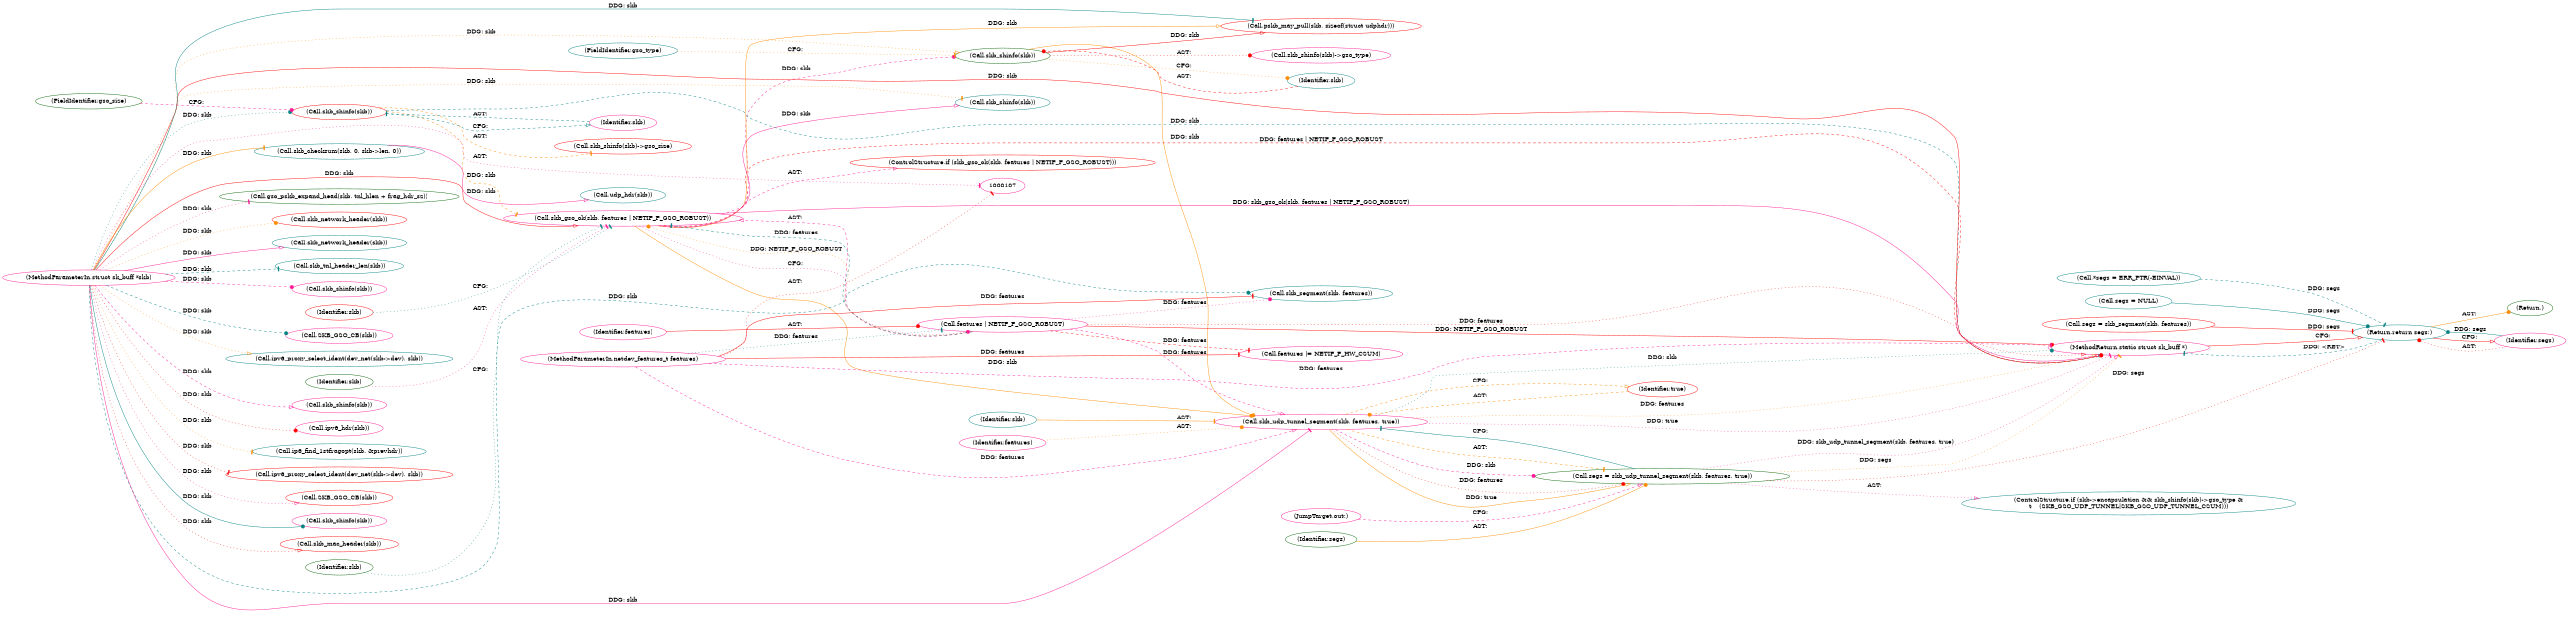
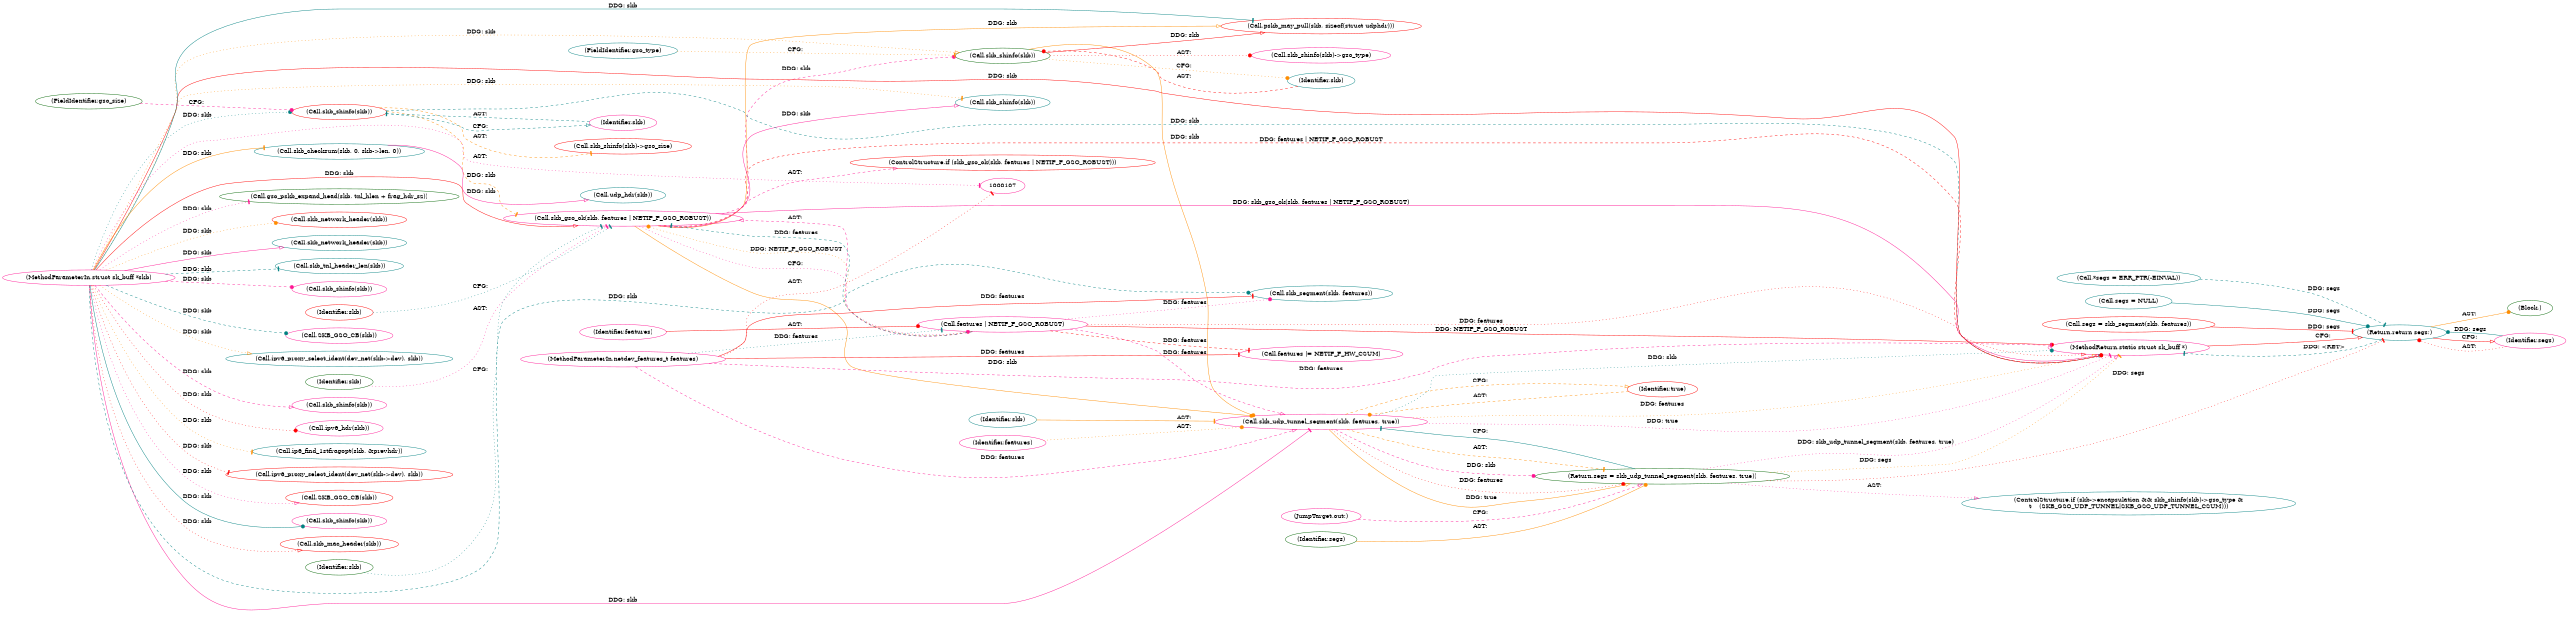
  digraph {
    rankdir=LR
    node [color=deeppink]
    edge [arrowhead=tee color=deeppink style=dotted]
    n1 [label="(Call,skb_udp_tunnel_segment(skb, features, true))"]
-   n2 [color=darkgreen label="(Call,segs = skb_udp_tunnel_segment(skb, features, true))"]
+   n2 [color=darkgreen label="(Return,segs = skb_udp_tunnel_segment(skb, features, true))"]
    n3 [color=red label="(Identifier,true)"]
    n4 [label="(MethodReturn,static struct sk_buff *)"]
    n5 [color=teal label="(Return,return segs;)"]
    n6 [color=teal label="(ControlStructure,if (skb->encapsulation && skb_shinfo(skb)->gso_type &\n\t    (SKB_GSO_UDP_TUNNEL|SKB_GSO_UDP_TUNNEL_CSUM)))"]
    n7 [color=darkgreen label="(Call,skb_shinfo(skb))"]
    n8 [color=teal label="(Identifier,skb)"]
    n9 [label="(Call,skb_shinfo(skb)->gso_type)"]
    n10 [color=red label="(Call,pskb_may_pull(skb, sizeof(struct udphdr)))"]
    n11 [label="(Call,skb_gso_ok(skb, features | NETIF_F_GSO_ROBUST))"]
    n12 [label="(Call,features | NETIF_F_GSO_ROBUST)"]
    n13 [color=teal label="(Call,skb_shinfo(skb))"]
    n14 [color=red label="(ControlStructure,if (skb_gso_ok(skb, features | NETIF_F_GSO_ROBUST)))"]
    n15 [color=teal label="(Call,skb_segment(skb, features))"]
    n16 [label="(Call,features |= NETIF_F_HW_CSUM)"]
    n17 [color=red label="(Call,skb_shinfo(skb))"]
    n18 [label="(Identifier,skb)"]
    n19 [color=red label="(Call,skb_shinfo(skb)->gso_size)"]
    n20 [label="(MethodParameterIn,struct sk_buff *skb)"]
    n21 [color=darkgreen label="(Call,gso_pskb_expand_head(skb, tnl_hlen + frag_hdr_sz))"]
    n22 [color=red label="(Call,skb_network_header(skb))"]
    n23 [color=teal label="(Call,skb_network_header(skb))"]
    n24 [color=teal label="(Call,skb_tnl_header_len(skb))"]
    n25 [label="(Call,skb_shinfo(skb))"]
    n26 [color=teal label="(Call,skb_checksum(skb, 0, skb->len, 0))"]
    n27 [label="(Call,SKB_GSO_CB(skb))"]
    n28 [color=teal label="(Call,ipv6_proxy_select_ident(dev_net(skb->dev), skb))"]
    n29 [label="(Call,skb_shinfo(skb))"]
    n30 [label="(Call,ipv6_hdr(skb))"]
    n31 [color=teal label="(Call,ip6_find_1stfragopt(skb, &prevhdr))"]
    n32 [color=red label="(Call,ipv6_proxy_select_ident(dev_net(skb->dev), skb))"]
    n33 [color=red label="(Call,SKB_GSO_CB(skb))"]
    n34 [label="(Call,skb_shinfo(skb))"]
    n35 [color=red label="(Call,skb_mac_header(skb))"]
    1000107
    n37 [color=teal label="(Call,udp_hdr(skb))"]
    n38 [label="(MethodParameterIn,netdev_features_t features)"]
-   n39 [color=darkgreen label="(Return,)"]
+   n39 [color=darkgreen label="(Block,)"]
    n40 [label="(Identifier,segs)"]
    n41 [color=teal label="(Identifier,skb)"]
    n42 [color=red label="(Identifier,skb)"]
    n43 [color=darkgreen label="(FieldIdentifier,gso_size)"]
    n44 [color=darkgreen label="(Identifier,skb)"]
    n45 [color=teal label="(FieldIdentifier,gso_type)"]
    n46 [color=teal label="(Call,*segs = ERR_PTR(-EINVAL))"]
    n47 [label="(Identifier,features)"]
    n48 [label="(JumpTarget,out:)"]
    n49 [label="(Identifier,features)"]
    n50 [color=darkgreen label="(Identifier,segs)"]
    n51 [color=teal label="(Call,segs = NULL)"]
    n52 [color=red label="(Call,segs = skb_segment(skb, features))"]
    n53 [color=darkgreen label="(Identifier,skb)"]
    n1 -> n2 [color=darkorange label="AST: " style=dashed]
    n1 -> n2 [arrowhead=dot label="DDG: skb" style=dashed]
    n1 -> n2 [arrowhead=dot color=red label="DDG: features"]
    n1 -> n2 [arrowhead=onormal color=darkorange label="DDG: true" style=solid]
    n1 -> n3 [arrowhead=onormal color=darkorange label="CFG: " style=dashed]
    n1 -> n4 [arrowhead=dot color=teal label="DDG: skb"]
    n1 -> n4 [arrowhead=onormal color=darkorange label="DDG: features"]
    n1 -> n4 [label="DDG: true"]
    n2 -> n1 [color=teal label="CFG: " style=solid]
    n2 -> n4 [arrowhead=onormal label="DDG: skb_udp_tunnel_segment(skb, features, true)"]
    n2 -> n4 [color=darkorange label="DDG: segs"]
    n2 -> n5 [color=red label="DDG: segs"]
    n2 -> n6 [arrowhead=onormal label="AST: "]
    n3 -> n1 [arrowhead=dot color=darkorange label="AST: " style=dashed]
    n4 -> n5 [arrowhead=onormal color=red label="CFG: " style=solid]
    n5 -> n4 [color=teal label="DDG: <RET>" style=dashed]
    n5 -> n39 [arrowhead=dot color=darkorange label="AST: " style=solid]
    n5 -> n40 [arrowhead=onormal color=red label="CFG: " style=solid]
    n7 -> n1 [arrowhead=dot color=darkorange label="DDG: skb" style=solid]
    n7 -> n8 [arrowhead=dot color=darkorange label="CFG: "]
    n7 -> n9 [arrowhead=dot color=red label="AST: "]
    n7 -> n10 [arrowhead=onormal color=red label="DDG: skb" style=solid]
    n8 -> n7 [arrowhead=dot color=red label="AST: " style=dashed]
    n11 -> n1 [arrowhead=dot color=darkorange label="DDG: skb" style=solid]
    n11 -> n4 [arrowhead=dot color=red label="DDG: features | NETIF_F_GSO_ROBUST" style=dashed]
    n11 -> n4 [arrowhead=onormal label="DDG: skb_gso_ok(skb, features | NETIF_F_GSO_ROBUST)" style=solid]
    n11 -> n7 [arrowhead=dot label="DDG: skb" style=dashed]
    n11 -> n10 [arrowhead=onormal color=darkorange label="DDG: skb" style=solid]
    n11 -> n12 [arrowhead=dot label="CFG: "]
    n11 -> n13 [arrowhead=onormal label="DDG: skb" style=solid]
    n11 -> n14 [arrowhead=onormal label="AST: " style=dashed]
    n12 -> n1 [arrowhead=onormal label="DDG: features" style=dashed]
    n12 -> n4 [arrowhead=onormal color=red label="DDG: features"]
    n12 -> n4 [arrowhead=dot color=red label="DDG: NETIF_F_GSO_ROBUST" style=solid]
    n12 -> n11 [arrowhead=onormal label="AST: " style=dashed]
    n12 -> n11 [color=teal label="DDG: features" style=dashed]
    n12 -> n11 [arrowhead=dot color=darkorange label="DDG: NETIF_F_GSO_ROBUST"]
    n12 -> n15 [arrowhead=dot label="DDG: features"]
    n12 -> n16 [color=red label="DDG: features" style=dashed]
    n17 -> n4 [arrowhead=onormal color=teal label="DDG: skb" style=dashed]
    n17 -> n11 [color=darkorange label="DDG: skb" style=dashed]
    n17 -> n18 [arrowhead=onormal color=teal label="CFG: " style=dashed]
    n17 -> n19 [color=darkorange label="AST: " style=dashed]
    n18 -> n17 [color=teal label="AST: " style=dashed]
    n20 -> n1 [label="DDG: skb" style=solid]
    n20 -> n4 [arrowhead=dot color=red label="DDG: skb" style=solid]
    n20 -> n7 [arrowhead=onormal color=darkorange label="DDG: skb"]
    n20 -> n10 [color=teal label="DDG: skb" style=solid]
    n20 -> n11 [arrowhead=onormal color=red label="DDG: skb" style=solid]
    n20 -> n13 [color=darkorange label="DDG: skb"]
    n20 -> n15 [arrowhead=dot color=teal label="DDG: skb" style=dashed]
    n20 -> n17 [arrowhead=dot color=teal label="DDG: skb"]
    n20 -> n21 [label="DDG: skb"]
    n20 -> n22 [arrowhead=dot color=darkorange label="DDG: skb"]
    n20 -> n23 [arrowhead=onormal label="DDG: skb" style=solid]
    n20 -> n24 [color=teal label="DDG: skb" style=dashed]
    n20 -> n25 [arrowhead=dot label="DDG: skb" style=dashed]
    n20 -> n26 [color=darkorange label="DDG: skb" style=solid]
    n20 -> n27 [arrowhead=dot color=teal label="DDG: skb" style=dashed]
    n20 -> n28 [arrowhead=onormal color=darkorange label="DDG: skb"]
    n20 -> n29 [arrowhead=onormal label="DDG: skb" style=dashed]
    n20 -> n30 [arrowhead=dot color=red label="DDG: skb"]
    n20 -> n31 [color=darkorange label="DDG: skb"]
    n20 -> n32 [color=red label="DDG: skb"]
    n20 -> n33 [arrowhead=onormal label="DDG: skb"]
    n20 -> n34 [arrowhead=dot color=teal label="DDG: skb" style=solid]
    n20 -> n35 [arrowhead=onormal color=red label="DDG: skb"]
    n20 -> 1000107 [label="AST: "]
    n26 -> n37 [arrowhead=onormal label="DDG: skb" style=solid]
    n38 -> n1 [arrowhead=onormal label="DDG: features" style=dashed]
    n38 -> n4 [label="DDG: features" style=dashed]
    n38 -> n12 [color=teal label="DDG: features"]
    n38 -> n15 [color=red label="DDG: features" style=solid]
    n38 -> n16 [color=red label="DDG: features" style=solid]
    n38 -> 1000107 [color=red label="AST: "]
    n40 -> n5 [arrowhead=dot color=red label="AST: "]
    n40 -> n5 [arrowhead=dot color=teal label="DDG: segs" style=solid]
    n41 -> n1 [color=darkorange label="AST: " style=solid]
    n42 -> n11 [color=teal label="CFG: "]
    n43 -> n17 [arrowhead=dot label="CFG: " style=dashed]
    n44 -> n11 [label="AST: "]
    n45 -> n7 [color=darkorange label="CFG: "]
    n46 -> n5 [color=teal label="DDG: segs" style=dashed]
    n47 -> n12 [arrowhead=dot color=red label="AST: " style=solid]
    n48 -> n2 [arrowhead=onormal label="CFG: " style=dashed]
    n49 -> n1 [arrowhead=dot color=darkorange label="AST: "]
    n50 -> n2 [arrowhead=dot color=darkorange label="AST: " style=solid]
    n51 -> n5 [arrowhead=dot color=teal label="DDG: segs" style=solid]
    n52 -> n5 [color=red label="DDG: segs" style=solid]
    n53 -> n11 [color=teal label="CFG: "]
  }
